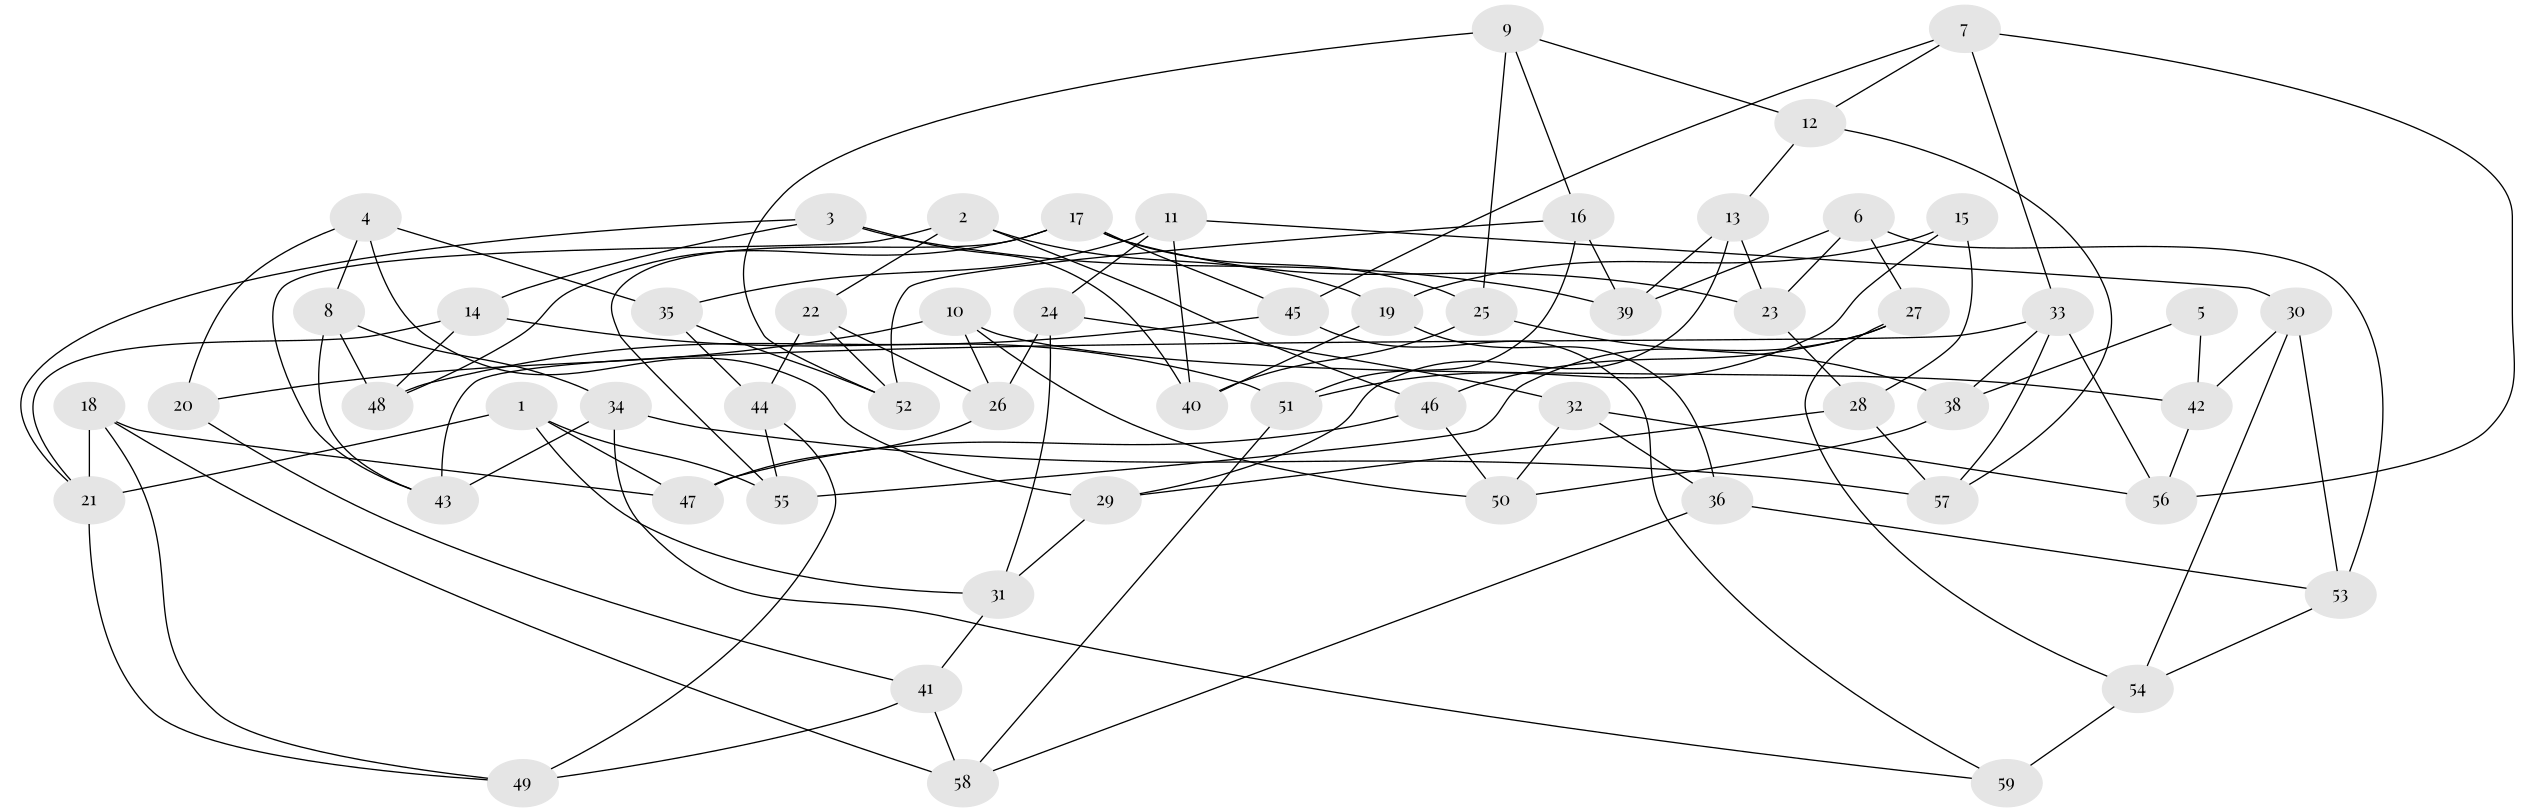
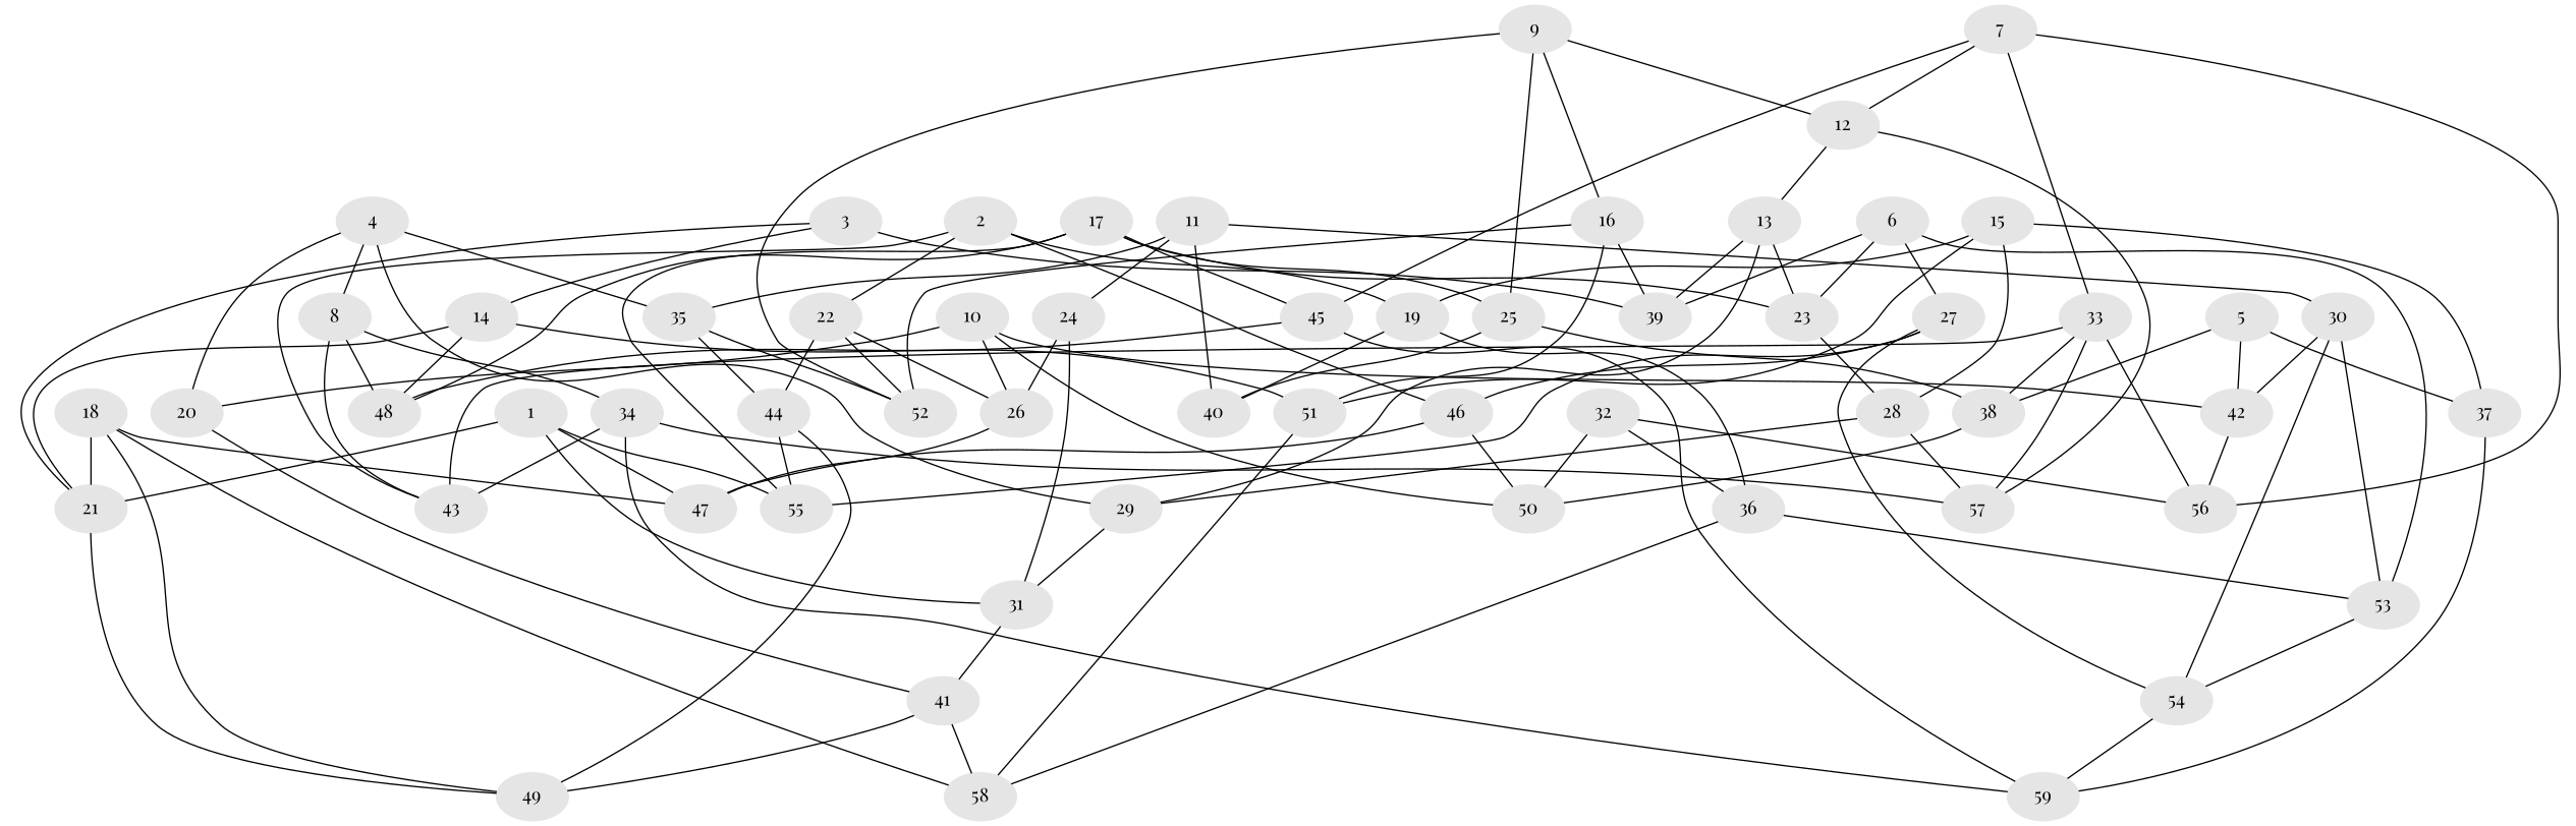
  graph {
    fontname="Playfair Display"
    node [color=gray90 fontname="Playfair Display" style=filled]
    edge [fontname="Playfair Display"]
    1
    21
    31
    47
    55
    49
    41
    2
    19
    22
    43
    46
    40
    36
    52
    26
    44
    50
    3
    14
    39
    48
    51
    4
    8
    20
    29
    35
    34
    5
+   37
    38
    42
    59
    56
    6
    23
    27
    53
    28
    54
    7
    12
    33
    45
    13
    57
    9
    16
    25
    10
    11
    24
    30
    32
    58
    15
    17
    18
    1 -- 21
    1 -- 31
    1 -- 47
    1 -- 55
    21 -- 49
    31 -- 41
    41 -- 49
    41 -- 58
    2 -- 19
    2 -- 22
    2 -- 43
    2 -- 46
    19 -- 40
    19 -- 36
    22 -- 52
    22 -- 26
    22 -- 44
    46 -- 47
    46 -- 50
    36 -- 53
    36 -- 58
    26 -- 47
    44 -- 55
    44 -- 49
    3 -- 21
-   3 -- 40
    3 -- 14
    3 -- 39
    14 -- 21
    14 -- 48
    14 -- 51
    51 -- 58
    4 -- 8
    4 -- 20
    4 -- 29
    4 -- 35
    8 -- 43
    8 -- 48
    8 -- 34
    20 -- 41
    29 -- 31
    35 -- 52
    35 -- 44
    34 -- 43
    34 -- 59
    34 -- 57
+   5 -- 37
    5 -- 38
    5 -- 42
+   37 -- 59
    38 -- 50
    42 -- 56
    6 -- 39
    6 -- 23
    6 -- 27
    6 -- 53
    23 -- 28
    27 -- 55
    27 -- 46
    27 -- 54
    53 -- 54
    28 -- 29
    28 -- 57
    54 -- 59
    7 -- 56
    7 -- 12
    7 -- 33
    7 -- 45
    12 -- 13
    12 -- 57
    33 -- 43
    33 -- 38
    33 -- 56
    33 -- 57
    45 -- 48
    45 -- 59
    13 -- 39
    13 -- 29
    13 -- 23
    9 -- 52
    9 -- 12
    9 -- 16
    9 -- 25
    16 -- 52
    16 -- 39
    16 -- 51
    25 -- 40
    25 -- 38
    10 -- 26
    10 -- 50
    10 -- 20
    10 -- 42
    11 -- 40
    11 -- 35
    11 -- 24
    11 -- 30
    24 -- 31
    24 -- 26
-   24 -- 32
    30 -- 42
    30 -- 53
    30 -- 54
    32 -- 36
    32 -- 50
    32 -- 56
    15 -- 19
    15 -- 51
+   15 -- 37
    15 -- 28
    17 -- 55
    17 -- 48
    17 -- 23
    17 -- 45
    17 -- 25
    18 -- 21
    18 -- 47
    18 -- 49
    18 -- 58
  }
